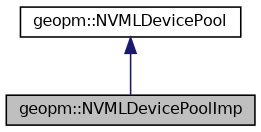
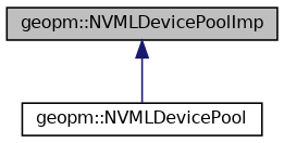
  digraph {
    node [color=black fontname=Helvetica fontsize=10 shape=record style=filled]
    n1 [fillcolor=grey75 fontcolor=black height=0.2 label="geopm::NVMLDevicePoolImp" width=0.4]
    n2 [fillcolor=white height=0.2 label="geopm::NVMLDevicePool" width=0.4]
-   n2 -> n1 [color=midnightblue dir=back fontname=Helvetica fontsize=10 labelfontname=Helvetica labelfontsize=10 style=solid]
+   n1 -> n2 [color=midnightblue dir=back fontname=Helvetica fontsize=10 labelfontname=Helvetica labelfontsize=10 style=solid]
  }
